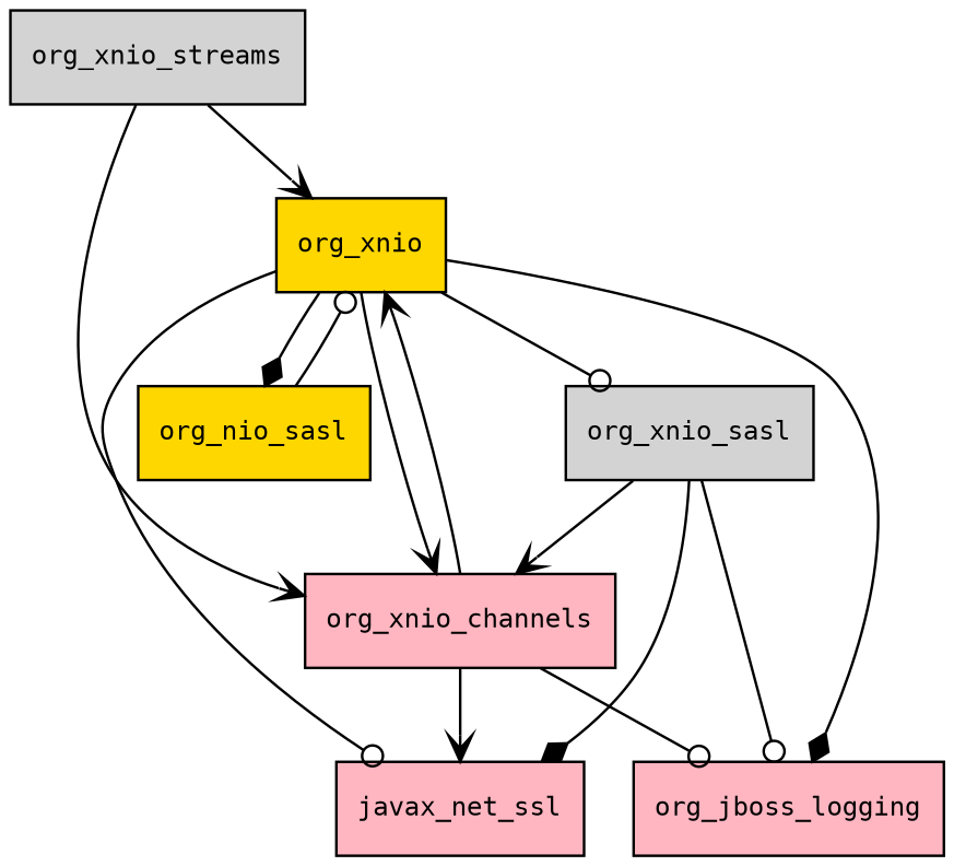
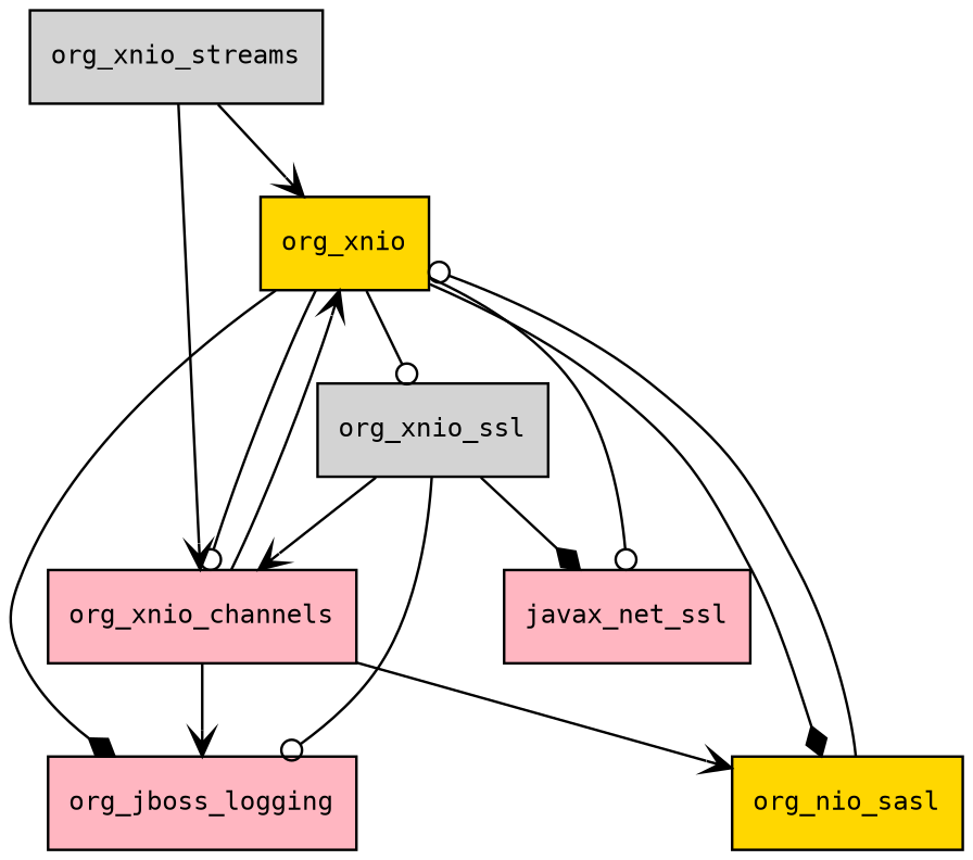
  digraph {
    fontname="DejaVu Sans Mono"
    node [fillcolor=lightpink fontname="DejaVu Sans Mono" fontsize=10.0 shape=box style=filled]
    edge [arrowhead=odot fontname="DejaVu Sans Mono"]
    org_xnio [fillcolor=gold]
    javax_net_ssl
    org_jboss_logging
    org_xnio_channels
    n5 [fillcolor=gold label=org_nio_sasl]
-   org_xnio_ssl [fillcolor=lightgrey label=org_xnio_sasl]
+   org_xnio_ssl [fillcolor=lightgrey]
    org_xnio_streams [fillcolor=lightgrey]
    org_xnio -> javax_net_ssl
    org_xnio -> org_jboss_logging [arrowhead=diamond]
-   org_xnio -> org_xnio_channels [arrowhead=vee]
+   org_xnio -> org_xnio_channels
    org_xnio -> n5 [arrowhead=diamond]
    org_xnio -> org_xnio_ssl
    org_xnio_channels -> org_xnio [arrowhead=vee]
-   org_xnio_channels -> javax_net_ssl [arrowhead=vee]
-   org_xnio_channels -> org_jboss_logging
+   org_xnio_channels -> n5 [arrowhead=vee]
+   org_xnio_channels -> org_jboss_logging [arrowhead=vee]
    n5 -> org_xnio
    org_xnio_ssl -> javax_net_ssl [arrowhead=diamond]
    org_xnio_ssl -> org_jboss_logging
    org_xnio_ssl -> org_xnio_channels [arrowhead=vee]
    org_xnio_streams -> org_xnio [arrowhead=vee]
    org_xnio_streams -> org_xnio_channels [arrowhead=vee]
  }
